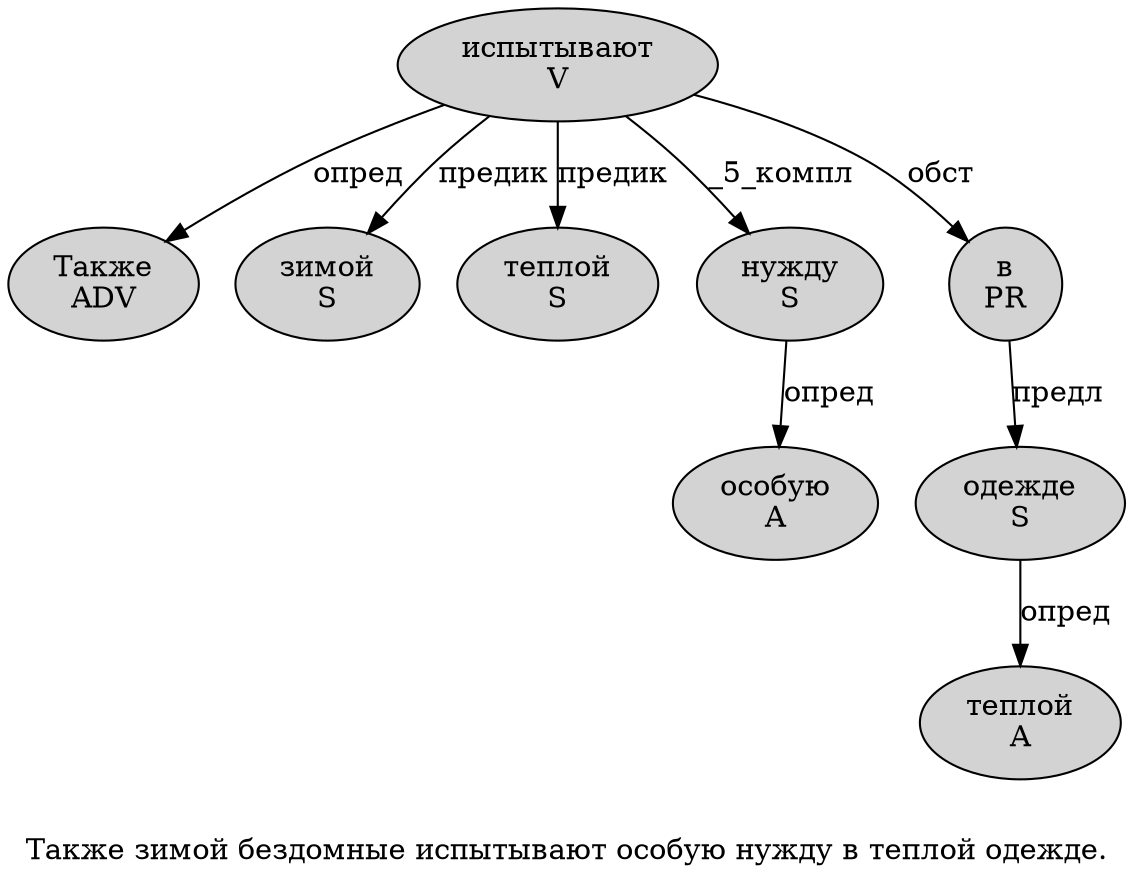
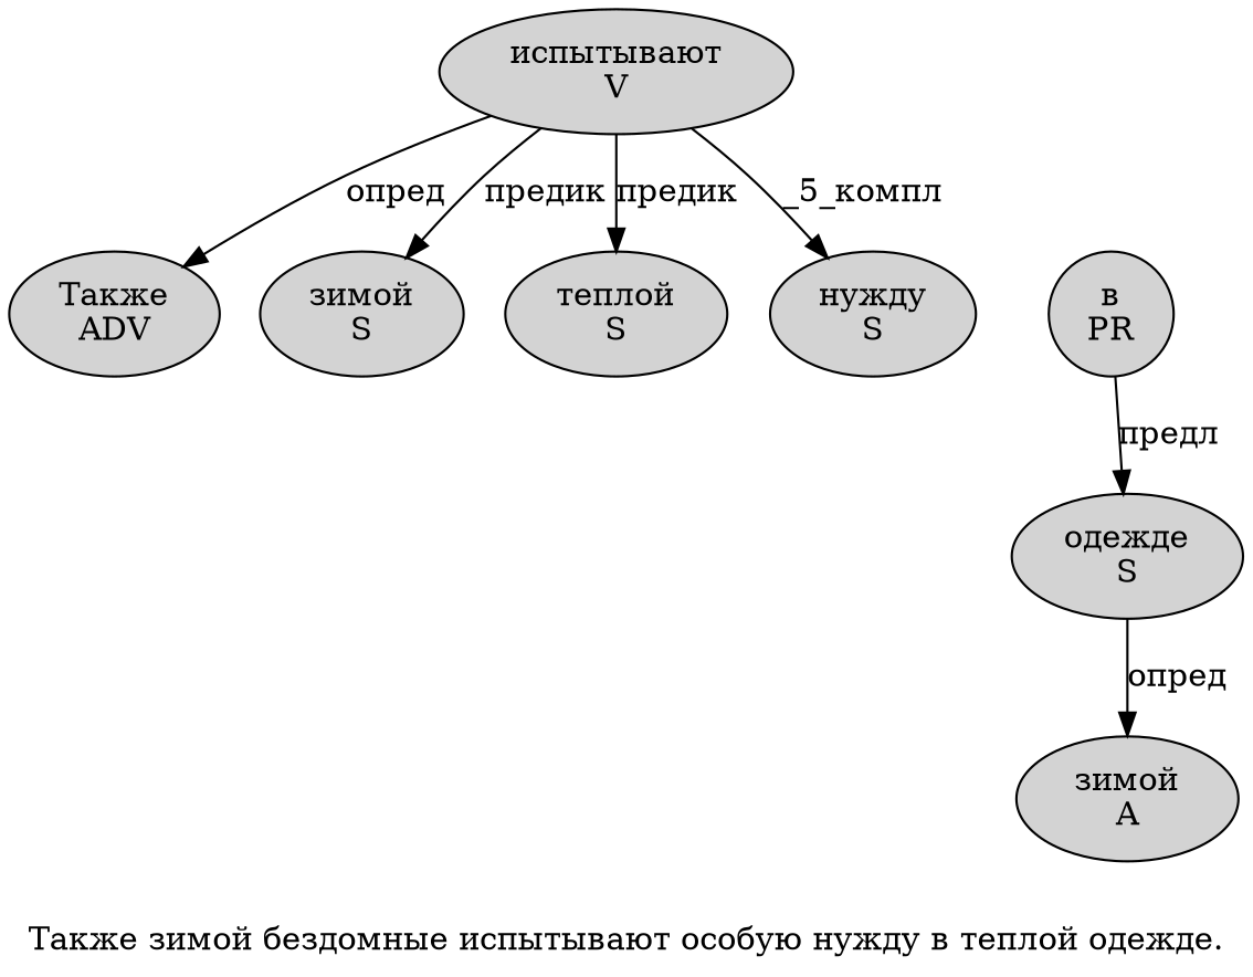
  digraph {
    label="Также зимой бездомные испытывают особую нужду в теплой одежде."
    node [fillcolor=lightgray penwidth=1 shape=ellipse style=filled]
    n1 [label="Также\nADV"]
    n2 [label="зимой\nS"]
    n3 [label="теплой\nS"]
    n4 [label="испытывают\nV"]
    n5 [label="нужду\nS"]
    n6 [label="в\nPR"]
-   n7 [label="особую\nA"]
    n8 [label="одежде\nS"]
-   n9 [label="теплой\nA"]
+   n9 [label="зимой\nA"]
    n4 -> n1 [label="опред"]
    n4 -> n2 [label="предик"]
    n4 -> n3 [label="предик"]
    n4 -> n5 [label="_5_компл"]
-   n4 -> n6 [label="обст"]
-   n5 -> n7 [label="опред"]
    n6 -> n8 [label="предл"]
    n8 -> n9 [label="опред"]
  }
